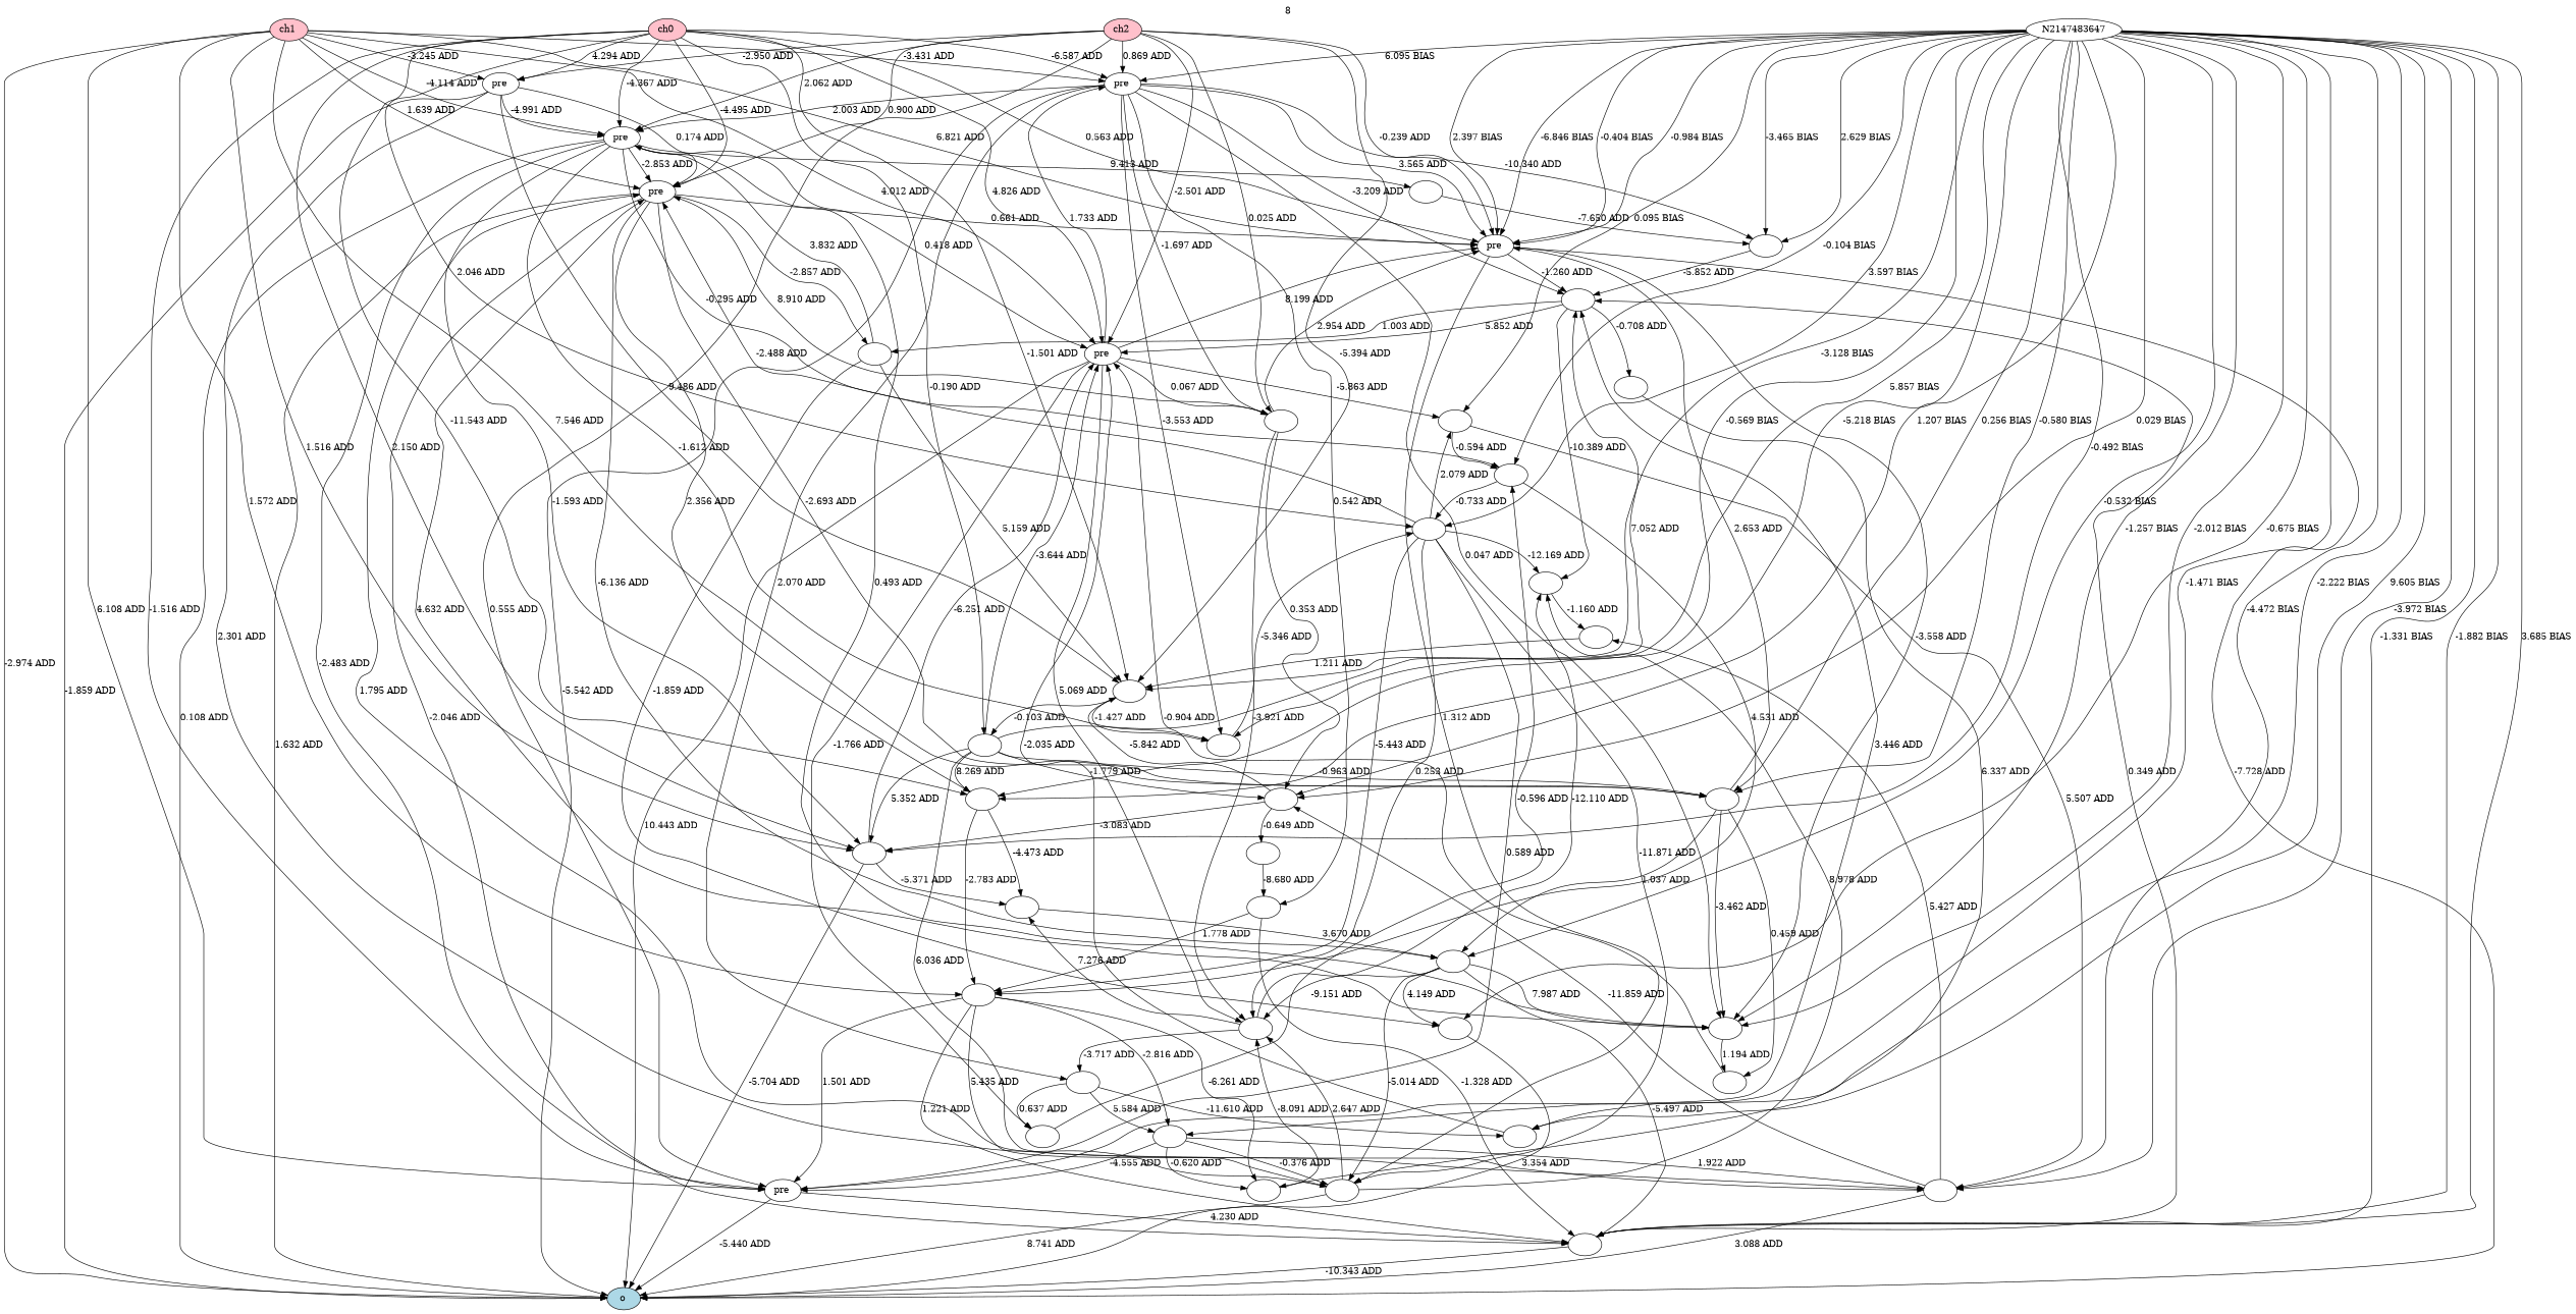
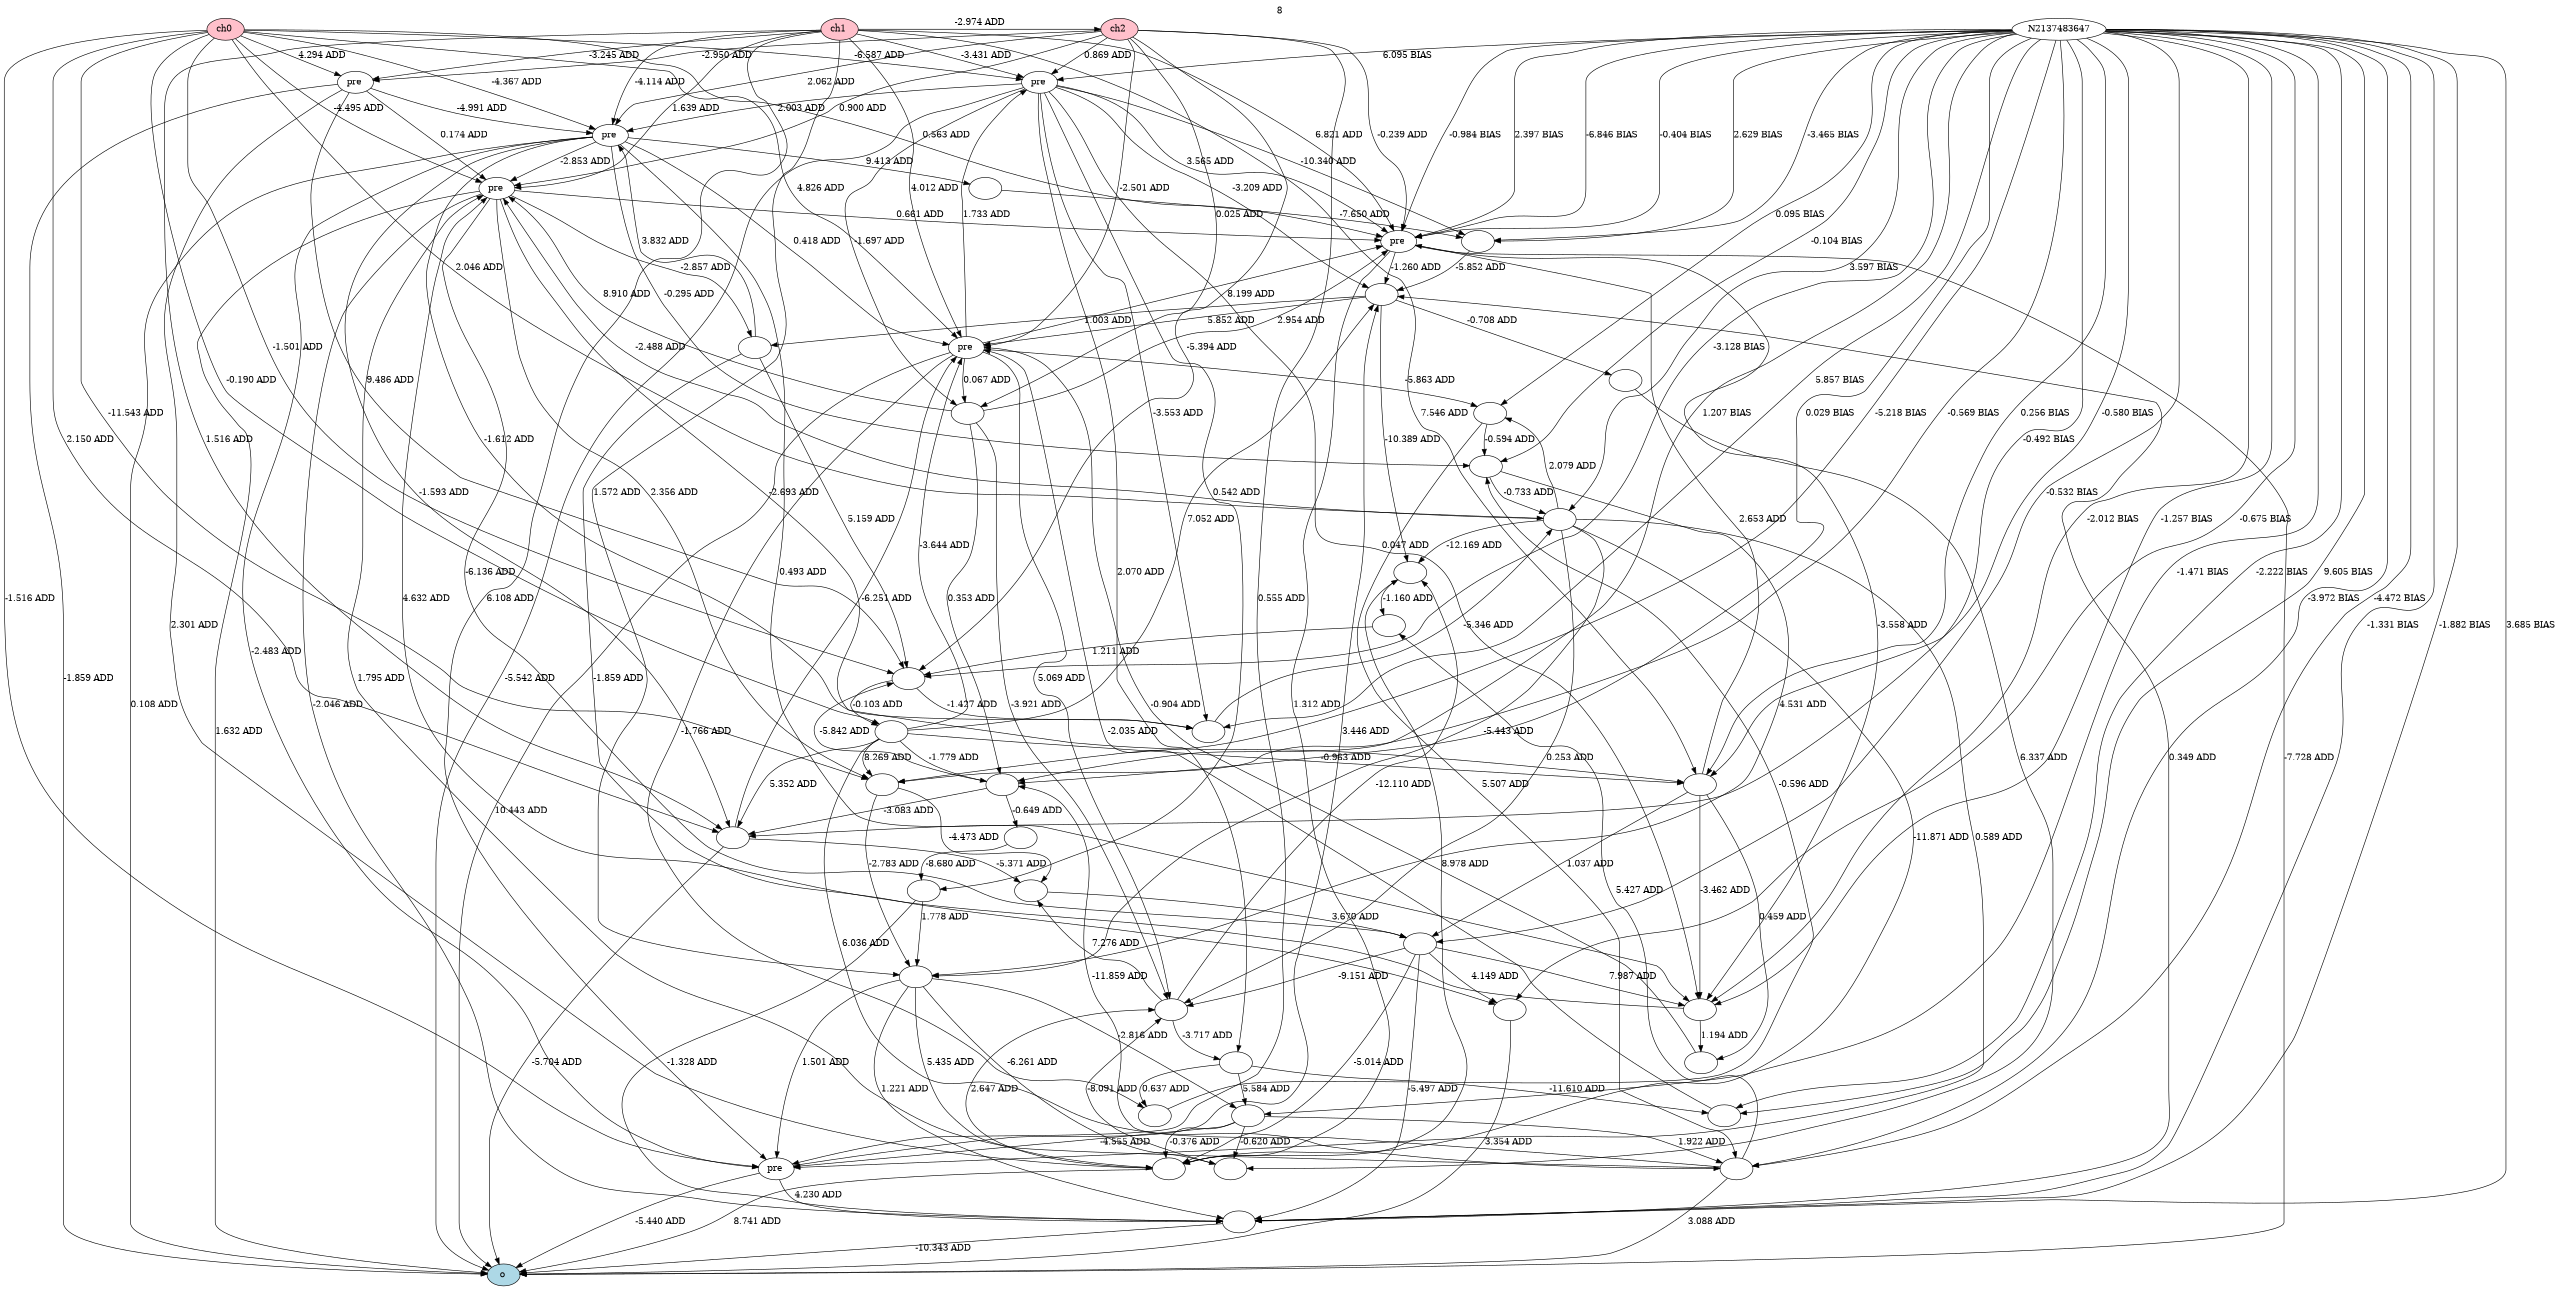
  digraph {
    label=8
    labelloc=t
    node [fillcolor=white style=filled]
    n1 [fillcolor=pink label="ch0 "]
    n2 [fillcolor=pink label="ch2 "]
    n3 [fillcolor=pink label="ch1 "]
    n4 [fillcolor=lightblue label="o "]
    n5 [label="pre "]
    n6 [label="pre "]
    n7 [label="pre "]
    n8 [label="pre "]
    n9 [label="pre "]
    n10 [label="pre "]
    n11 [label="pre "]
    n12 [label=" "]
    n13 [label=" "]
    n14 [label=" "]
    n15 [label=" "]
    n16 [label=" "]
    n17 [label=" "]
    n18 [label=" "]
    n19 [label=" "]
    n20 [label=" "]
    n21 [label=" "]
    n22 [label=" "]
    n23 [label=" "]
    n24 [label=" "]
    n25 [label=" "]
    n26 [label=" "]
    n27 [label=" "]
    n28 [label=" "]
    n29 [label=" "]
    n30 [label=" "]
    n31 [label=" "]
    n32 [label=" "]
    n33 [label=" "]
    n34 [label=" "]
    n35 [label=" "]
    n36 [label=" "]
    n37 [label=" "]
    n38 [label=" "]
    n39 [label=" "]
    n40 [label=" "]
    n41 [label=" "]
    n42 [label=" "]
    n43 [label=" "]
    n44 [label=" "]
    n45 [label=" "]
-   N2147483647 [fillcolor="" style=""]
+   N2147483647 [label=N2137483647 fillcolor="" style=""]
    n47 [label=" "]
    subgraph sub_1 {
      rank=min
      n1
      n2
      n3
    }
    subgraph sub_2 {
      rank=max
      n4
    }
    n1 -> n5 [label="-6.587 ADD"]
    n1 -> n6 [label="-4.495 ADD"]
    n1 -> n7 [label="4.826 ADD"]
    n1 -> n8 [label="4.294 ADD"]
    n1 -> n9 [label="-4.367 ADD"]
    n1 -> n10 [label="0.563 ADD"]
    n1 -> n11 [label="-1.516 ADD"]
    n1 -> n12 [label="2.150 ADD"]
    n1 -> n13 [label="2.046 ADD"]
    n1 -> n14 [label="-0.190 ADD"]
    n1 -> n15 [label="-1.501 ADD"]
    n1 -> n16 [label="-11.543 ADD"]
    n2 -> n5 [label="0.869 ADD"]
    n2 -> n6 [label="0.900 ADD"]
    n2 -> n7 [label="-2.501 ADD"]
    n2 -> n8 [label="-2.950 ADD"]
    n2 -> n9 [label="2.062 ADD"]
    n2 -> n10 [label="-0.239 ADD"]
    n2 -> n11 [label="0.555 ADD"]
    n2 -> n15 [label="-5.394 ADD"]
    n2 -> n17 [label="0.025 ADD"]
-   n3 -> n4 [label="-2.974 ADD"]
+   n3 -> n2 [label="-2.974 ADD"]
    n3 -> n5 [label="-3.431 ADD"]
    n3 -> n6 [label="1.639 ADD"]
    n3 -> n7 [label="4.012 ADD"]
    n3 -> n8 [label="-3.245 ADD"]
    n3 -> n9 [label="-4.114 ADD"]
    n3 -> n10 [label="6.821 ADD"]
    n3 -> n11 [label="6.108 ADD"]
    n3 -> n12 [label="1.516 ADD"]
    n3 -> n18 [label="7.546 ADD"]
    n3 -> n19 [label="1.572 ADD"]
    n5 -> n4 [label="-5.542 ADD"]
    n5 -> n9 [label="2.003 ADD"]
    n5 -> n10 [label="3.565 ADD"]
    n5 -> n17 [label="-1.697 ADD"]
    n5 -> n20 [label="-3.209 ADD"]
    n5 -> n21 [label="-3.553 ADD"]
    n5 -> n22 [label="0.047 ADD"]
    n5 -> n23 [label="2.070 ADD"]
    n5 -> n24 [label="-10.340 ADD"]
    n5 -> n25 [label="0.542 ADD"]
    n6 -> n4 [label="1.632 ADD"]
    n6 -> n10 [label="0.661 ADD"]
    n6 -> n16 [label="2.356 ADD"]
    n6 -> n18 [label="-2.693 ADD"]
    n6 -> n26 [label="-2.857 ADD"]
    n6 -> n27 [label="-2.046 ADD"]
    n6 -> n28 [label="-6.136 ADD"]
    n7 -> n4 [label="10.443 ADD"]
    n7 -> n5 [label="1.733 ADD"]
    n7 -> n10 [label="8.199 ADD"]
    n7 -> n17 [label="0.067 ADD"]
    n7 -> n29 [label="5.069 ADD"]
    n7 -> n30 [label="-1.766 ADD"]
    n7 -> n31 [label="-5.863 ADD"]
    n8 -> n4 [label="-1.859 ADD"]
    n8 -> n6 [label="0.174 ADD"]
    n8 -> n9 [label="-4.991 ADD"]
    n8 -> n15 [label="9.486 ADD"]
    n8 -> n32 [label="2.301 ADD"]
    n9 -> n4 [label="0.108 ADD"]
    n9 -> n6 [label="-2.853 ADD"]
    n9 -> n7 [label="0.418 ADD"]
    n9 -> n11 [label="-2.483 ADD"]
    n9 -> n12 [label="-1.593 ADD"]
    n9 -> n21 [label="-1.612 ADD"]
    n9 -> n22 [label="0.493 ADD"]
    n9 -> n33 [label="-0.295 ADD"]
    n9 -> n34 [label="9.413 ADD"]
    n10 -> n4 [label="-7.728 ADD"]
    n10 -> n20 [label="-1.260 ADD"]
    n10 -> n22 [label="-3.558 ADD"]
    n10 -> n32 [label="1.312 ADD"]
    n11 -> n4 [label="-5.440 ADD"]
    n11 -> n20 [label="3.446 ADD"]
    n11 -> n27 [label="4.230 ADD"]
    n12 -> n4 [label="-5.704 ADD"]
    n12 -> n7 [label="-6.251 ADD"]
    n12 -> n35 [label="-5.371 ADD"]
    n13 -> n6 [label="-2.488 ADD"]
    n13 -> n11 [label="0.589 ADD"]
    n13 -> n19 [label="-5.443 ADD"]
    n13 -> n29 [label="0.253 ADD"]
    n13 -> n31 [label="2.079 ADD"]
    n13 -> n32 [label="-11.871 ADD"]
    n13 -> n36 [label="-12.169 ADD"]
    n14 -> n7 [label="-3.644 ADD"]
    n14 -> n12 [label="5.352 ADD"]
    n14 -> n16 [label="8.269 ADD"]
    n14 -> n18 [label="-0.963 ADD"]
    n14 -> n20 [label="7.052 ADD"]
    n14 -> n37 [label="6.036 ADD"]
    n14 -> n38 [label="-1.779 ADD"]
    n15 -> n14 [label="-0.103 ADD"]
    n15 -> n21 [label="-1.427 ADD"]
    n16 -> n19 [label="-2.783 ADD"]
    n16 -> n35 [label="-4.473 ADD"]
    n17 -> n6 [label="8.910 ADD"]
    n17 -> n10 [label="2.954 ADD"]
    n17 -> n29 [label="-3.921 ADD"]
    n17 -> n38 [label="0.353 ADD"]
    n18 -> n10 [label="2.653 ADD"]
    n18 -> n22 [label="-3.462 ADD"]
    n18 -> n28 [label="1.037 ADD"]
    n18 -> n40 [label="0.459 ADD"]
    n19 -> n11 [label="1.501 ADD"]
    n19 -> n27 [label="1.221 ADD"]
    n19 -> n32 [label="5.435 ADD"]
    n19 -> n41 [label="-2.816 ADD"]
    n19 -> n44 [label="-6.261 ADD"]
    n20 -> n7 [label="5.852 ADD"]
    n20 -> n26 [label="1.003 ADD"]
    n20 -> n36 [label="-10.389 ADD"]
    n20 -> n39 [label="-0.708 ADD"]
    n21 -> n13 [label="-5.346 ADD"]
    n22 -> n6 [label="4.632 ADD"]
    n22 -> n40 [label="1.194 ADD"]
    n23 -> n30 [label="0.637 ADD"]
    n23 -> n41 [label="5.584 ADD"]
    n23 -> n42 [label="-11.610 ADD"]
    n24 -> n20 [label="-5.852 ADD"]
    n25 -> n19 [label="1.778 ADD"]
    n25 -> n27 [label="-1.328 ADD"]
    n26 -> n9 [label="3.832 ADD"]
    n26 -> n15 [label="5.159 ADD"]
    n26 -> n43 [label="-1.859 ADD"]
    n27 -> n4 [label="-10.343 ADD"]
    n27 -> n20 [label="0.349 ADD"]
    n28 -> n22 [label="7.987 ADD"]
    n28 -> n27 [label="-5.497 ADD"]
    n28 -> n29 [label="-9.151 ADD"]
    n28 -> n32 [label="-5.014 ADD"]
    n28 -> n43 [label="4.149 ADD"]
    n29 -> n23 [label="-3.717 ADD"]
    n29 -> n35 [label="7.276 ADD"]
    n29 -> n36 [label="-12.110 ADD"]
    n30 -> n33 [label="-0.596 ADD"]
    n31 -> n33 [label="-0.594 ADD"]
    n31 -> n37 [label="5.507 ADD"]
    n32 -> n4 [label="8.741 ADD"]
    n32 -> n29 [label="2.647 ADD"]
    n32 -> n36 [label="8.978 ADD"]
    n33 -> n13 [label="-0.733 ADD"]
    n33 -> n19 [label="4.531 ADD"]
    n34 -> n24 [label="-7.650 ADD"]
    n35 -> n28 [label="3.670 ADD"]
    n36 -> n45 [label="-1.160 ADD"]
    n37 -> n4 [label="3.088 ADD"]
    n37 -> n6 [label="1.795 ADD"]
    n37 -> n38 [label="-11.859 ADD"]
    n37 -> n45 [label="5.427 ADD"]
    n38 -> n12 [label="-3.083 ADD"]
    n38 -> n15 [label="-5.842 ADD"]
    n38 -> n47 [label="-0.649 ADD"]
    n39 -> n44 [label="6.337 ADD"]
    n40 -> n7 [label="-0.904 ADD"]
    n41 -> n11 [label="-4.555 ADD"]
    n41 -> n32 [label="-0.376 ADD"]
    n41 -> n37 [label="1.922 ADD"]
    n41 -> n44 [label="-0.620 ADD"]
    n42 -> n7 [label="-2.035 ADD"]
    n43 -> n4 [label="3.354 ADD"]
    n44 -> n29 [label="-8.091 ADD"]
    n45 -> n15 [label="1.211 ADD"]
    N2147483647 -> n5 [label="6.095 BIAS"]
    N2147483647 -> n10 [label="-0.404 BIAS"]
    N2147483647 -> n10 [label="-0.984 BIAS"]
    N2147483647 -> n10 [label="2.397 BIAS"]
    N2147483647 -> n10 [label="-6.846 BIAS"]
    N2147483647 -> n12 [label="-0.492 BIAS"]
    N2147483647 -> n13 [label="3.597 BIAS"]
    N2147483647 -> n15 [label="-3.128 BIAS"]
    N2147483647 -> n16 [label="-0.569 BIAS"]
    N2147483647 -> n16 [label="-5.218 BIAS"]
    N2147483647 -> n18 [label="0.256 BIAS"]
    N2147483647 -> n18 [label="-0.580 BIAS"]
    N2147483647 -> n21 [label="5.857 BIAS"]
    N2147483647 -> n22 [label="-2.012 BIAS"]
    N2147483647 -> n22 [label="-1.257 BIAS"]
    N2147483647 -> n24 [label="-3.465 BIAS"]
    N2147483647 -> n24 [label="2.629 BIAS"]
    N2147483647 -> n27 [label="-1.331 BIAS"]
    N2147483647 -> n27 [label="-1.882 BIAS"]
    N2147483647 -> n27 [label="3.685 BIAS"]
    N2147483647 -> n28 [label="-0.532 BIAS"]
    N2147483647 -> n31 [label="0.095 BIAS"]
    N2147483647 -> n33 [label="-0.104 BIAS"]
    N2147483647 -> n37 [label="-3.972 BIAS"]
    N2147483647 -> n37 [label="-4.472 BIAS"]
    N2147483647 -> n38 [label="1.207 BIAS"]
    N2147483647 -> n38 [label="0.029 BIAS"]
    N2147483647 -> n41 [label="-1.471 BIAS"]
    N2147483647 -> n42 [label="-2.222 BIAS"]
    N2147483647 -> n42 [label="9.605 BIAS"]
    N2147483647 -> n43 [label="-0.675 BIAS"]
    n47 -> n25 [label="-8.680 ADD"]
  }
